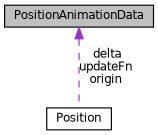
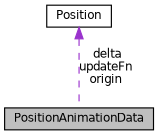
  digraph {
    node [color=black fontname=Helvetica fontsize=10 shape=record style=filled]
    n1 [fillcolor=grey75 fontcolor=black height=0.2 label=PositionAnimationData width=0.4]
    n2 [fillcolor=white height=0.2 label=Position width=0.4]
-   n1 -> n2 [color=darkorchid3 dir=back fontname=Helvetica fontsize=10 label=" delta\nupdateFn\norigin" labelfontname=Helvetica labelfontsize=10 style=dashed]
+   n2 -> n1 [color=darkorchid3 dir=back fontname=Helvetica fontsize=10 label=" delta\nupdateFn\norigin" labelfontname=Helvetica labelfontsize=10 style=dashed]
  }
